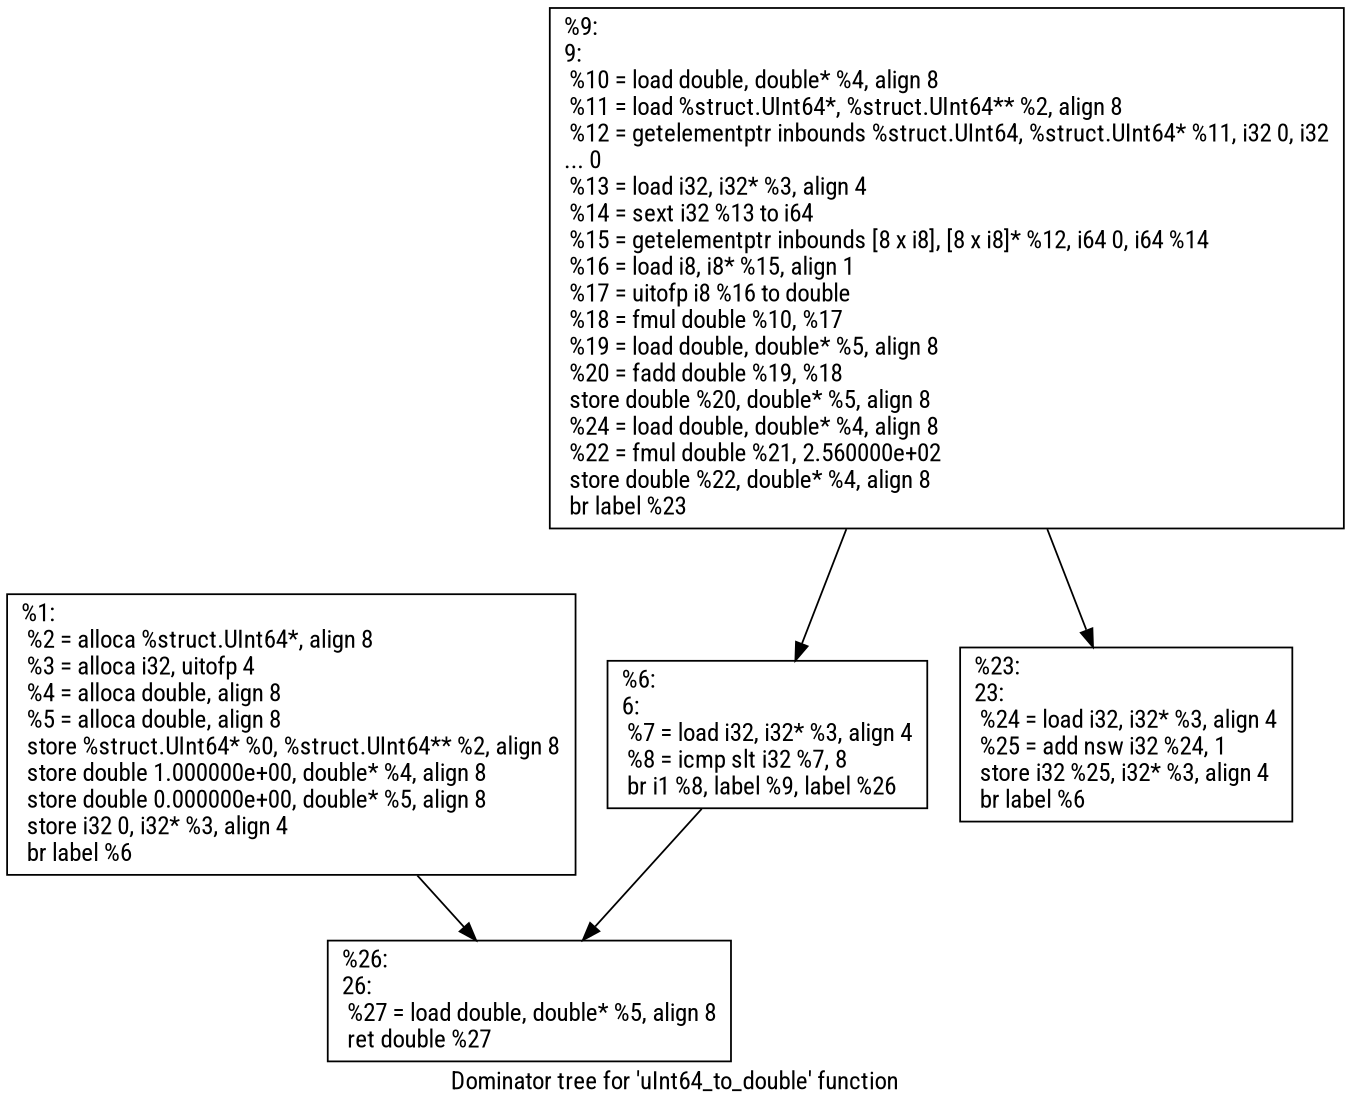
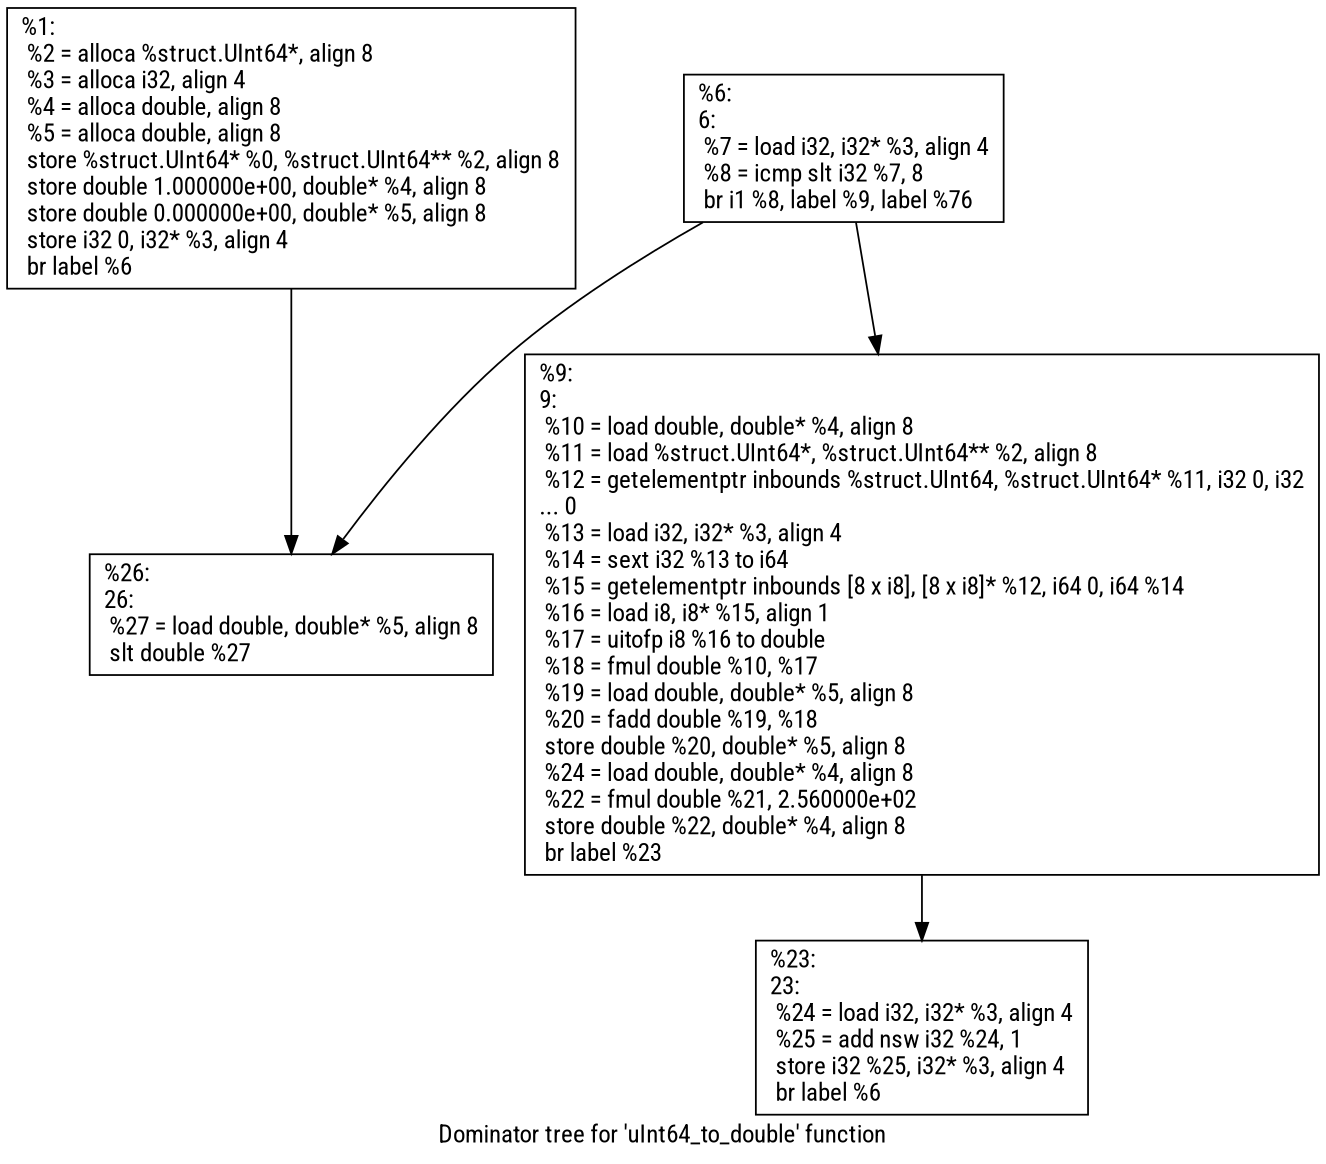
  digraph {
    fontname="Roboto Condensed"
    label="Dominator tree for 'uInt64_to_double' function"
    node [fontname="Roboto Condensed" shape=record]
    edge [fontname="Roboto Condensed"]
-   n1 [label="{%1:\l  %2 = alloca %struct.UInt64*, align 8\l  %3 = alloca i32, uitofp 4\l  %4 = alloca double, align 8\l  %5 = alloca double, align 8\l  store %struct.UInt64* %0, %struct.UInt64** %2, align 8\l  store double 1.000000e+00, double* %4, align 8\l  store double 0.000000e+00, double* %5, align 8\l  store i32 0, i32* %3, align 4\l  br label %6\l}"]
-   n2 [label="{%26:\l26:                                               \l  %27 = load double, double* %5, align 8\l  ret double %27\l}"]
-   n3 [label="{%6:\l6:                                                \l  %7 = load i32, i32* %3, align 4\l  %8 = icmp slt i32 %7, 8\l  br i1 %8, label %9, label %26\l}"]
+   n1 [label="{%1:\l  %2 = alloca %struct.UInt64*, align 8\l  %3 = alloca i32, align 4\l  %4 = alloca double, align 8\l  %5 = alloca double, align 8\l  store %struct.UInt64* %0, %struct.UInt64** %2, align 8\l  store double 1.000000e+00, double* %4, align 8\l  store double 0.000000e+00, double* %5, align 8\l  store i32 0, i32* %3, align 4\l  br label %6\l}"]
+   n2 [label="{%26:\l26:                                               \l  %27 = load double, double* %5, align 8\l  slt double %27\l}"]
+   n3 [label="{%6:\l6:                                                \l  %7 = load i32, i32* %3, align 4\l  %8 = icmp slt i32 %7, 8\l  br i1 %8, label %9, label %76\l}"]
    n4 [label="{%9:\l9:                                                \l  %10 = load double, double* %4, align 8\l  %11 = load %struct.UInt64*, %struct.UInt64** %2, align 8\l  %12 = getelementptr inbounds %struct.UInt64, %struct.UInt64* %11, i32 0, i32\l... 0\l  %13 = load i32, i32* %3, align 4\l  %14 = sext i32 %13 to i64\l  %15 = getelementptr inbounds [8 x i8], [8 x i8]* %12, i64 0, i64 %14\l  %16 = load i8, i8* %15, align 1\l  %17 = uitofp i8 %16 to double\l  %18 = fmul double %10, %17\l  %19 = load double, double* %5, align 8\l  %20 = fadd double %19, %18\l  store double %20, double* %5, align 8\l  %24 = load double, double* %4, align 8\l  %22 = fmul double %21, 2.560000e+02\l  store double %22, double* %4, align 8\l  br label %23\l}"]
    n5 [label="{%23:\l23:                                               \l  %24 = load i32, i32* %3, align 4\l  %25 = add nsw i32 %24, 1\l  store i32 %25, i32* %3, align 4\l  br label %6\l}"]
    n1 -> n2
    n3 -> n2
-   n4 -> n3
+   n3 -> n4
    n4 -> n5
  }
